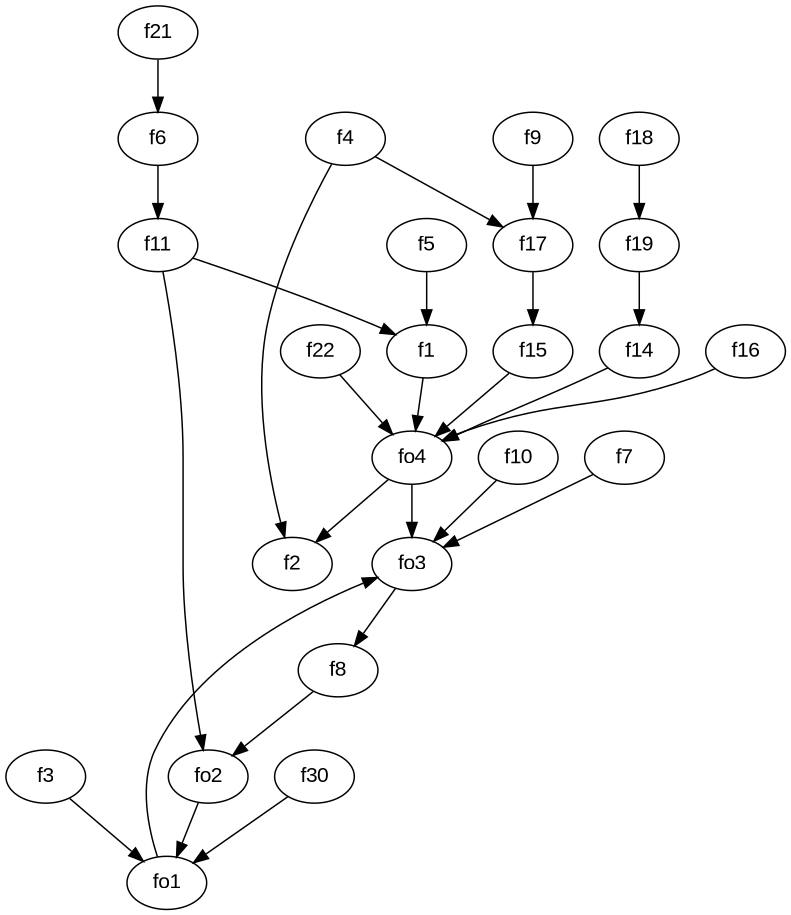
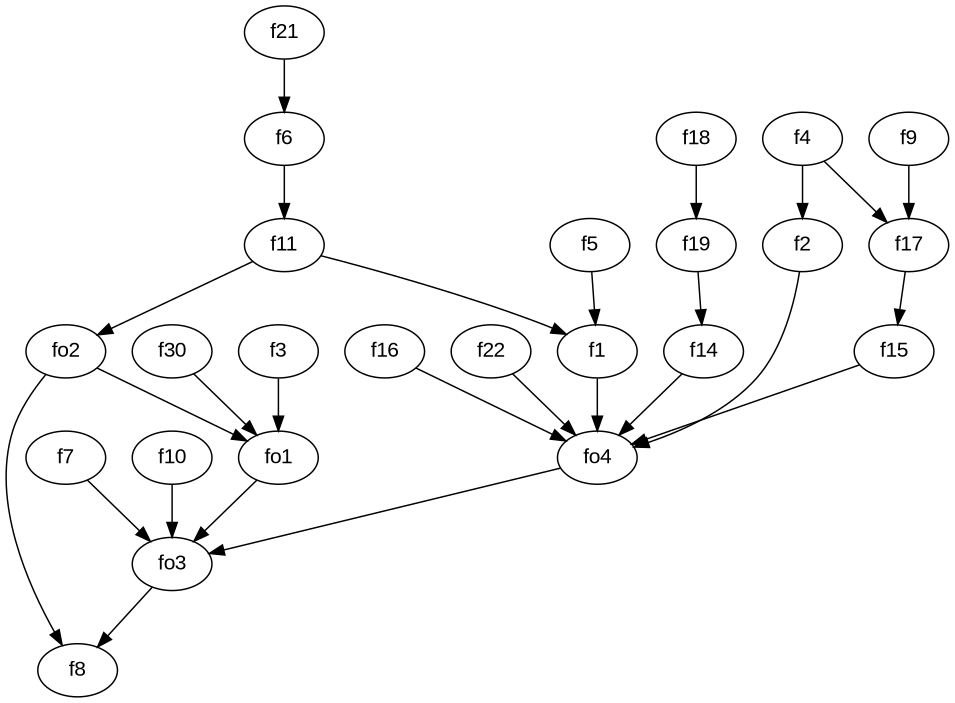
  strict digraph {
    fontname="Liberation Sans"
    node [fontname="Liberation Sans"]
    edge [fontname="Liberation Sans" weight=2]
    f1
    fo4
    f2
    fo3
    f3
    fo1
    f4
    f17
    f5
    f6
    f11
    fo2
    f7
    f8
    f9
    f15
    f10
    f14
    f16
    f18
    f19
    n22 [label=f30]
    f21
    f22
    f1 -> fo4
-   fo4 -> f2
+   f2 -> fo4
    fo4 -> fo3
    fo3 -> f8
    f3 -> fo1
    fo1 -> fo3
    f4 -> f2
    f4 -> f17
    f17 -> f15
    f5 -> f1
    f6 -> f11
    f11 -> f1
    f11 -> fo2
    fo2 -> fo1
    f7 -> fo3
-   f8 -> fo2
+   fo2 -> f8
    f9 -> f17
    f15 -> fo4
    f10 -> fo3
    f14 -> fo4
    f16 -> fo4
    f18 -> f19
    f19 -> f14
    n22 -> fo1
    f21 -> f6
    f22 -> fo4
  }
